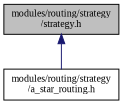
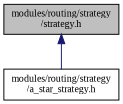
  digraph {
    fontname="Liberation Serif"
    node [color=black fontname="Liberation Serif" fontsize=10 shape=record style=filled]
    n1 [fillcolor=grey75 fontcolor=black height=0.2 label="modules/routing/strategy\l/strategy.h" width=0.4]
-   n2 [fillcolor=white height=0.2 label="modules/routing/strategy\l/a_star_routing.h" width=0.4]
+   n2 [fillcolor=white height=0.2 label="modules/routing/strategy\l/a_star_strategy.h" width=0.4]
    n1 -> n2 [color=midnightblue dir=back fontname="Liberation Serif" fontsize=10 labelfontname=Helvetica labelfontsize=10 style=solid]
  }
